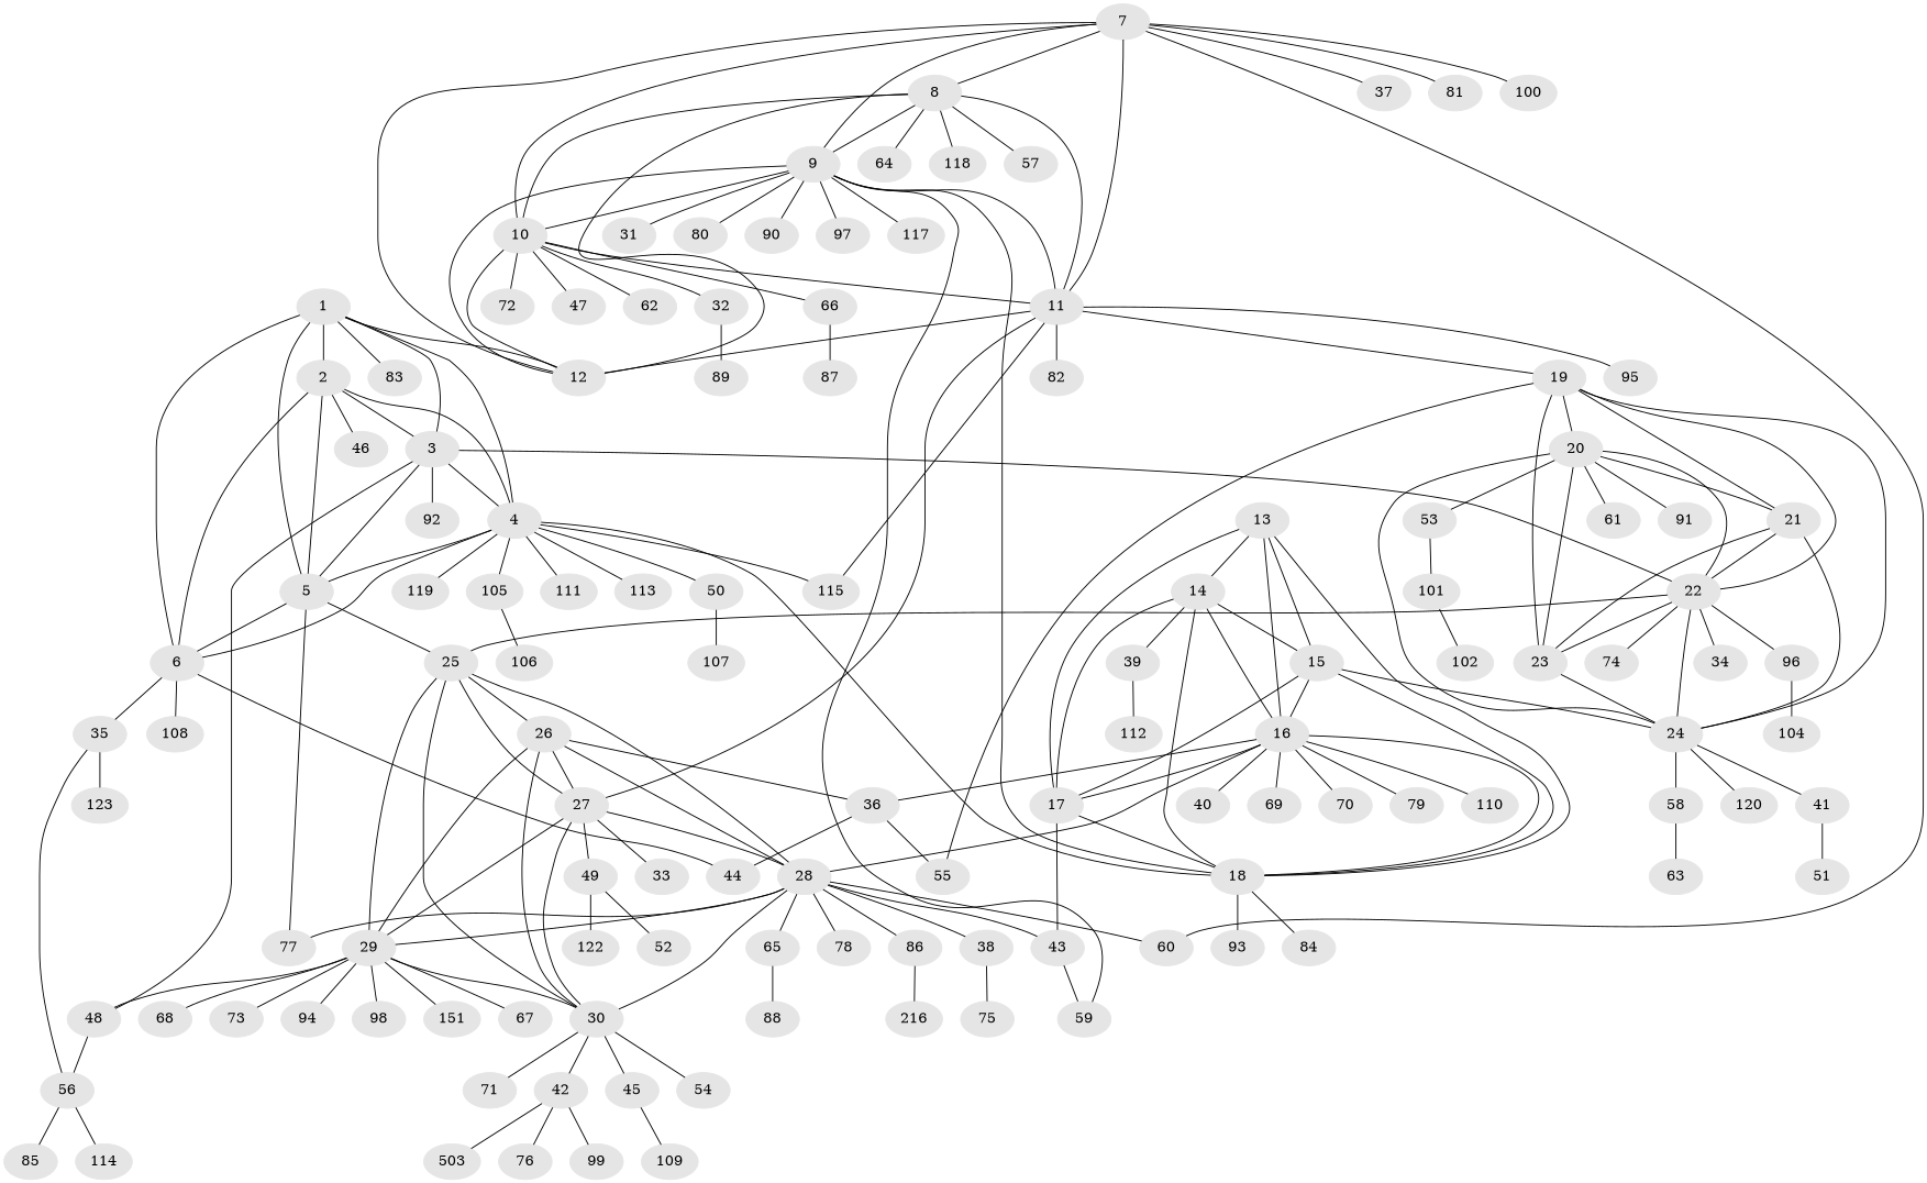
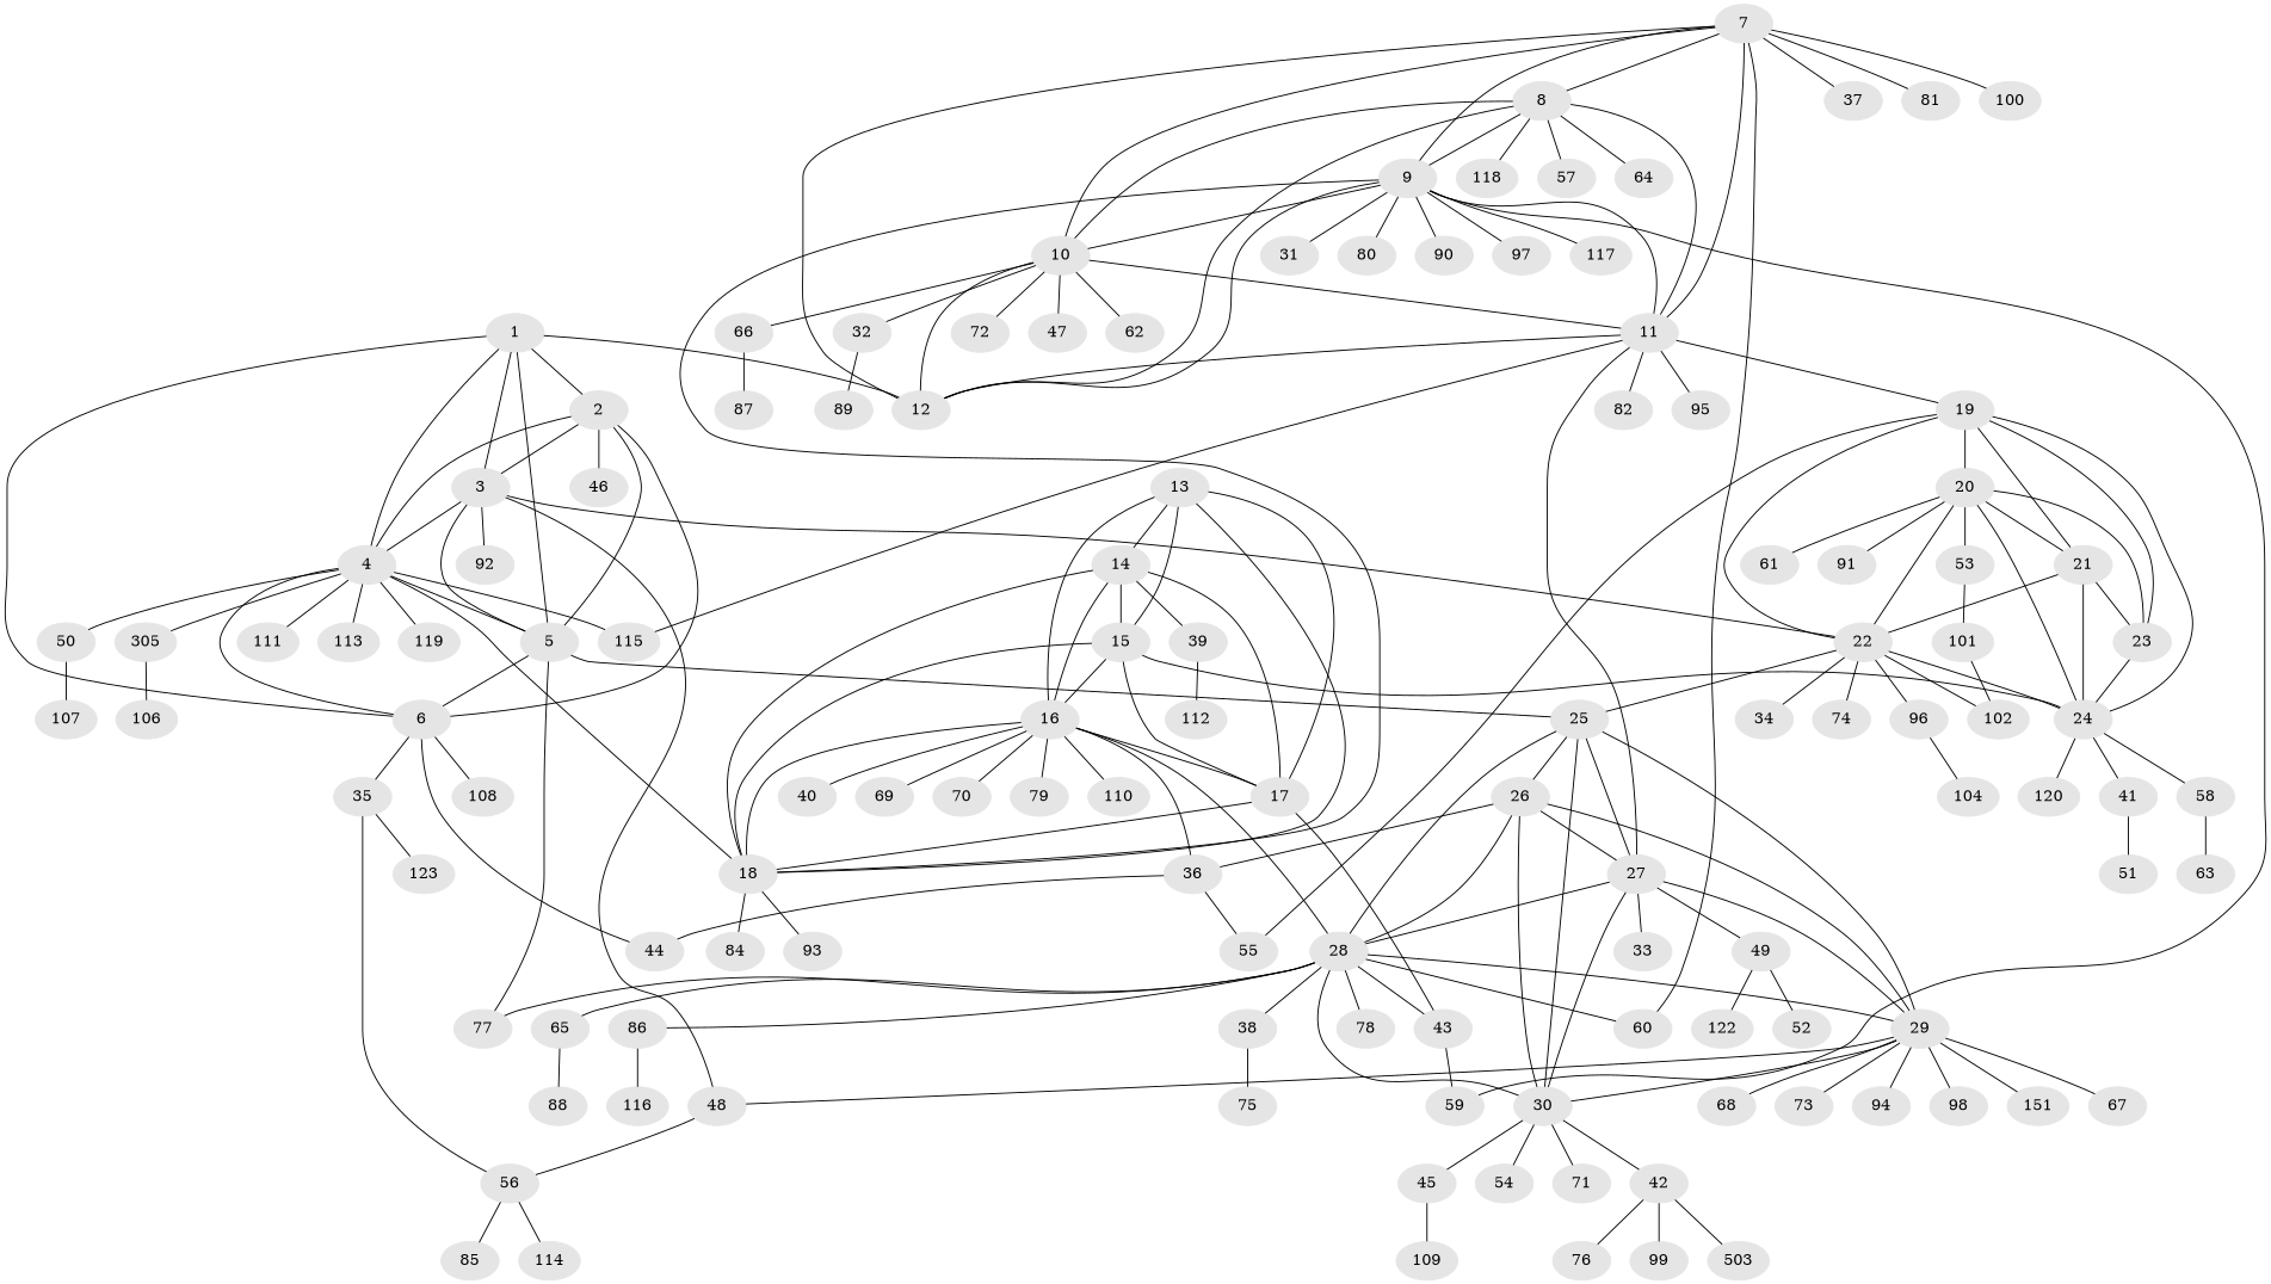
  graph {
    node [color=gray90 style=filled]
    1
    2
    3
    4
    5
    6
    12
-   83
    46
    22
    48
    92
    18
    50
-   105
+   105 [label=305]
    111
    113
    115
    119
    25
    77
    35
    44
    108
    24
    23
    34
    74
    96
    56
    84
    93
    107
    106
    27
    28
    26
    29
    30
    123
    7
    8
    9
    10
    11
    37
    60
    81
    100
    57
    64
    118
    31
    59
    80
    90
    97
    117
    32
    47
    62
    66
    72
    19
    82
    95
    89
    87
    20
    21
    55
    33
    49
    13
    14
    15
    16
    17
    39
    36
    40
    69
    70
    79
    110
    43
    112
    41
    58
    120
    38
    65
    78
    86
    53
    61
    91
    101
    104
    51
    63
    67
    68
    73
    94
    98
    n107 [label=151]
    42
    45
    54
    71
    52
    122
    75
    88
-   116 [label=216]
+   116
    76
    99
    n119 [label=503]
    109
    85
    114
    102
    1 -- 2
    1 -- 3
    1 -- 4
    1 -- 5
    1 -- 6
    1 -- 12
-   1 -- 83
    2 -- 3
    2 -- 4
    2 -- 5
    2 -- 6
    2 -- 46
    3 -- 4
    3 -- 5
    3 -- 22
    3 -- 48
    3 -- 92
    4 -- 5
    4 -- 6
    4 -- 18
    4 -- 50
    4 -- 105
    4 -- 111
    4 -- 113
    4 -- 115
    4 -- 119
    5 -- 6
    5 -- 25
    5 -- 77
    6 -- 35
    6 -- 44
    6 -- 108
    22 -- 25
    22 -- 24
-   22 -- 23
+   22 -- 102
    22 -- 34
    22 -- 74
    22 -- 96
    48 -- 56
    18 -- 84
    18 -- 93
    50 -- 107
    105 -- 106
    25 -- 27
    25 -- 28
    25 -- 26
    25 -- 29
    25 -- 30
    35 -- 56
    35 -- 123
    24 -- 41
    24 -- 58
    24 -- 120
    23 -- 24
    96 -- 104
    56 -- 85
    56 -- 114
    27 -- 28
    27 -- 29
    27 -- 30
    27 -- 33
    27 -- 49
    28 -- 77
    28 -- 29
    28 -- 30
    28 -- 60
    28 -- 43
    28 -- 38
    28 -- 65
    28 -- 78
    28 -- 86
    26 -- 27
    26 -- 28
    26 -- 29
    26 -- 30
    26 -- 36
    29 -- 48
    29 -- 30
    29 -- 67
    29 -- 68
    29 -- 73
    29 -- 94
    29 -- 98
    29 -- n107
    30 -- 42
    30 -- 45
    30 -- 54
    30 -- 71
    7 -- 12
    7 -- 8
    7 -- 9
    7 -- 10
    7 -- 11
    7 -- 37
    7 -- 60
    7 -- 81
    7 -- 100
    8 -- 12
    8 -- 9
    8 -- 10
    8 -- 11
    8 -- 57
    8 -- 64
    8 -- 118
    9 -- 12
    9 -- 18
    9 -- 10
    9 -- 11
    9 -- 31
    9 -- 59
    9 -- 80
    9 -- 90
    9 -- 97
    9 -- 117
    10 -- 12
    10 -- 11
    10 -- 32
    10 -- 47
    10 -- 62
    10 -- 66
    10 -- 72
    11 -- 12
    11 -- 115
    11 -- 27
    11 -- 19
    11 -- 82
    11 -- 95
    32 -- 89
    66 -- 87
    19 -- 22
    19 -- 24
    19 -- 23
    19 -- 20
    19 -- 21
    19 -- 55
    20 -- 22
    20 -- 24
    20 -- 23
    20 -- 21
    20 -- 53
    20 -- 61
    20 -- 91
    21 -- 22
    21 -- 24
    21 -- 23
    49 -- 52
    49 -- 122
    13 -- 18
    13 -- 14
    13 -- 15
    13 -- 16
    13 -- 17
    14 -- 18
    14 -- 15
    14 -- 16
    14 -- 17
    14 -- 39
    15 -- 18
    15 -- 24
    15 -- 16
    15 -- 17
    16 -- 18
    16 -- 28
    16 -- 17
    16 -- 36
    16 -- 40
    16 -- 69
    16 -- 70
    16 -- 79
    16 -- 110
    17 -- 18
    17 -- 43
    39 -- 112
    36 -- 44
    36 -- 55
    43 -- 59
    41 -- 51
    58 -- 63
    38 -- 75
    65 -- 88
    86 -- 116
    53 -- 101
    101 -- 102
    42 -- 76
    42 -- 99
    42 -- n119
    45 -- 109
  }
